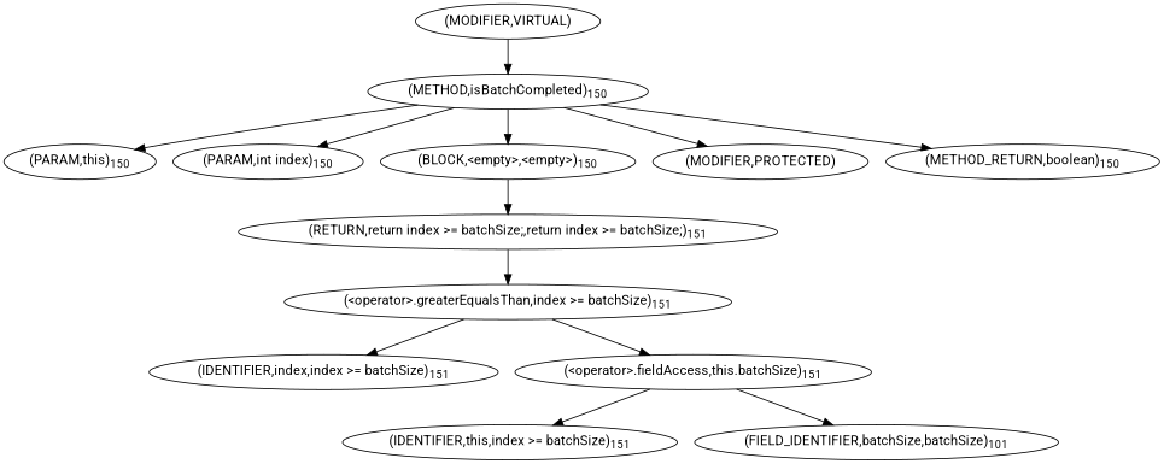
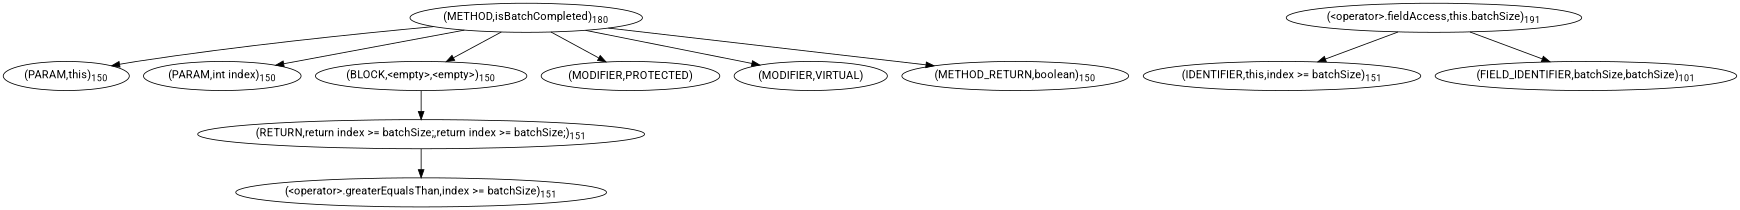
  digraph {
    fontname=Roboto
    node [fontname=Roboto]
    edge [fontname=Roboto]
-   n1 [label=<(METHOD,isBatchCompleted)<SUB>150</SUB>>]
+   n1 [label=<(METHOD,isBatchCompleted)<SUB>180</SUB>>]
    n2 [label=<(PARAM,this)<SUB>150</SUB>>]
    n3 [label=<(PARAM,int index)<SUB>150</SUB>>]
    n4 [label=<(BLOCK,&lt;empty&gt;,&lt;empty&gt;)<SUB>150</SUB>>]
    n5 [label=<(MODIFIER,PROTECTED)>]
    n6 [label=<(MODIFIER,VIRTUAL)>]
    n7 [label=<(METHOD_RETURN,boolean)<SUB>150</SUB>>]
    n8 [label=<(RETURN,return index &gt;= batchSize;,return index &gt;= batchSize;)<SUB>151</SUB>>]
    n9 [label=<(&lt;operator&gt;.greaterEqualsThan,index &gt;= batchSize)<SUB>151</SUB>>]
-   n10 [label=<(IDENTIFIER,index,index &gt;= batchSize)<SUB>151</SUB>>]
-   n11 [label=<(&lt;operator&gt;.fieldAccess,this.batchSize)<SUB>151</SUB>>]
+   n11 [label=<(&lt;operator&gt;.fieldAccess,this.batchSize)<SUB>191</SUB>>]
    n12 [label=<(IDENTIFIER,this,index &gt;= batchSize)<SUB>151</SUB>>]
    n13 [label=<(FIELD_IDENTIFIER,batchSize,batchSize)<SUB>101</SUB>>]
    n1 -> n2
    n1 -> n3
    n1 -> n4
    n1 -> n5
-   n6 -> n1
+   n1 -> n6
    n1 -> n7
    n4 -> n8
    n8 -> n9
-   n9 -> n10
-   n9 -> n11
    n11 -> n12
    n11 -> n13
  }
